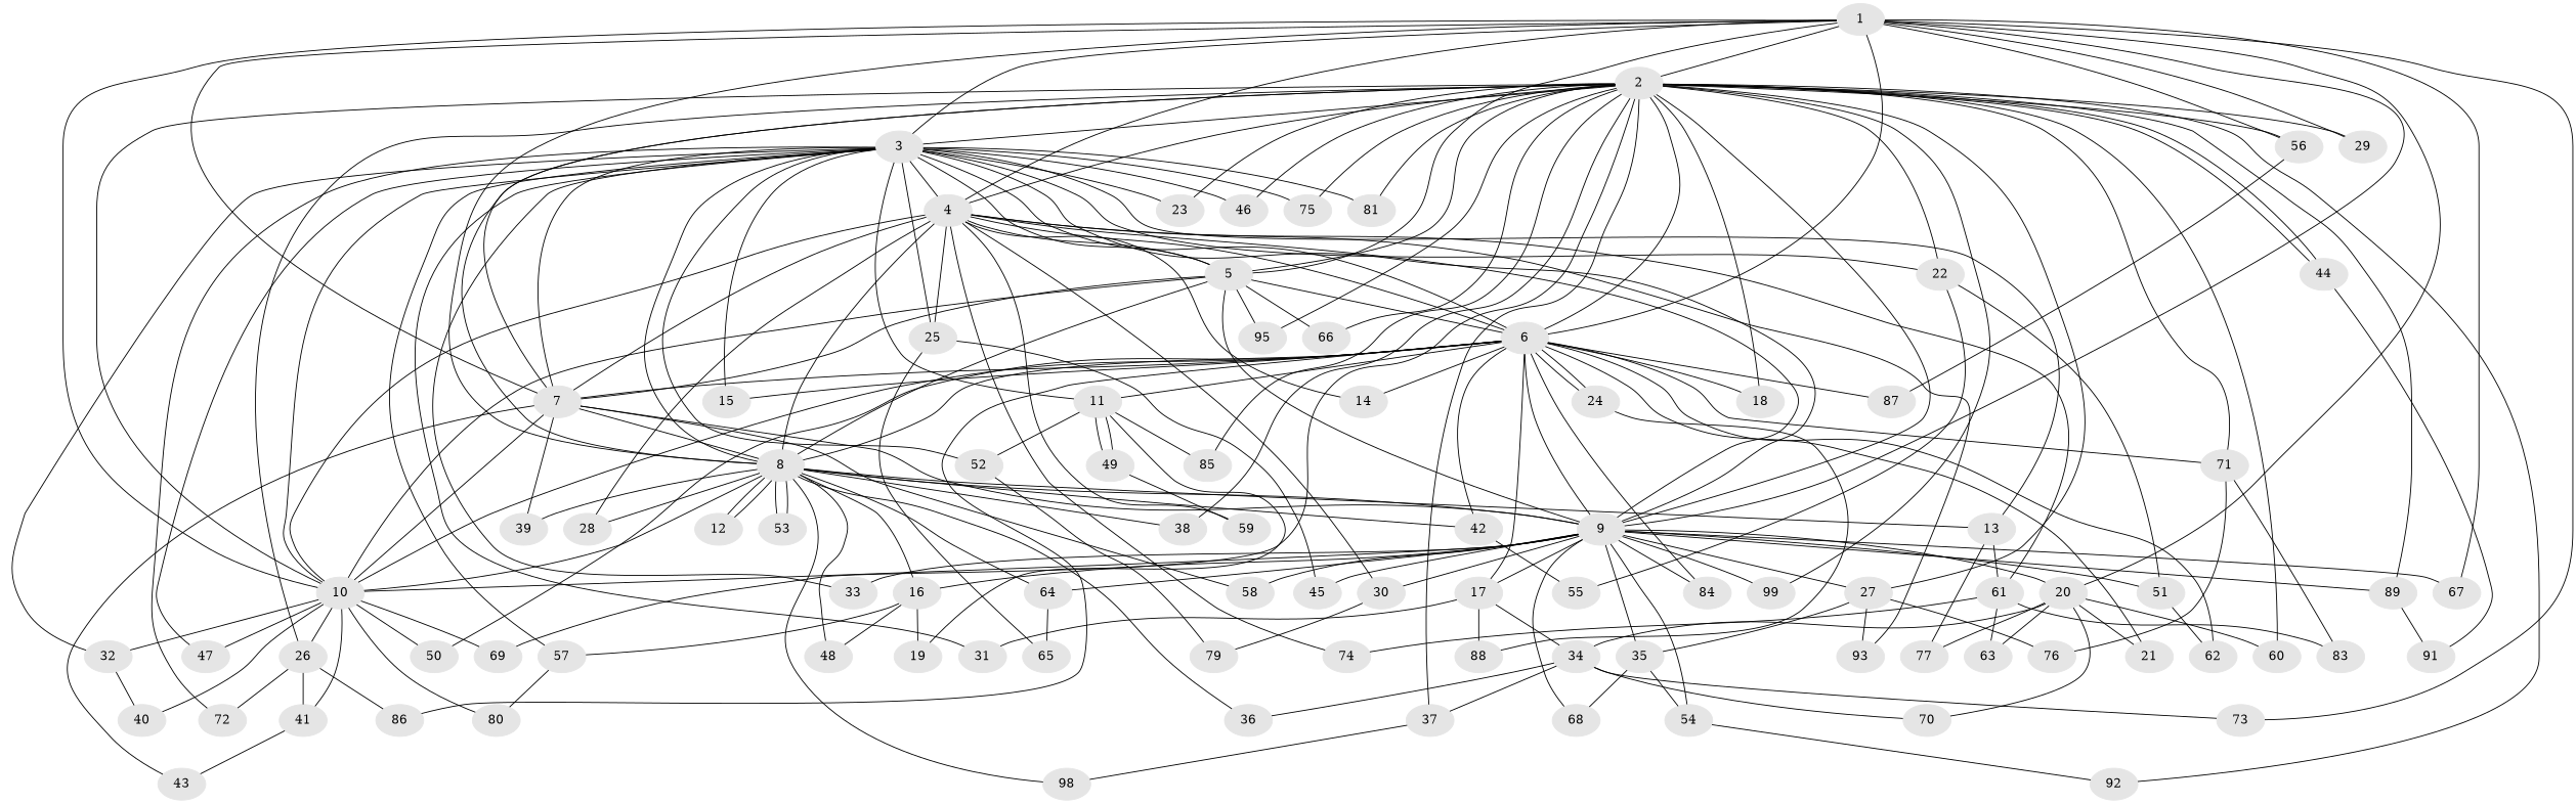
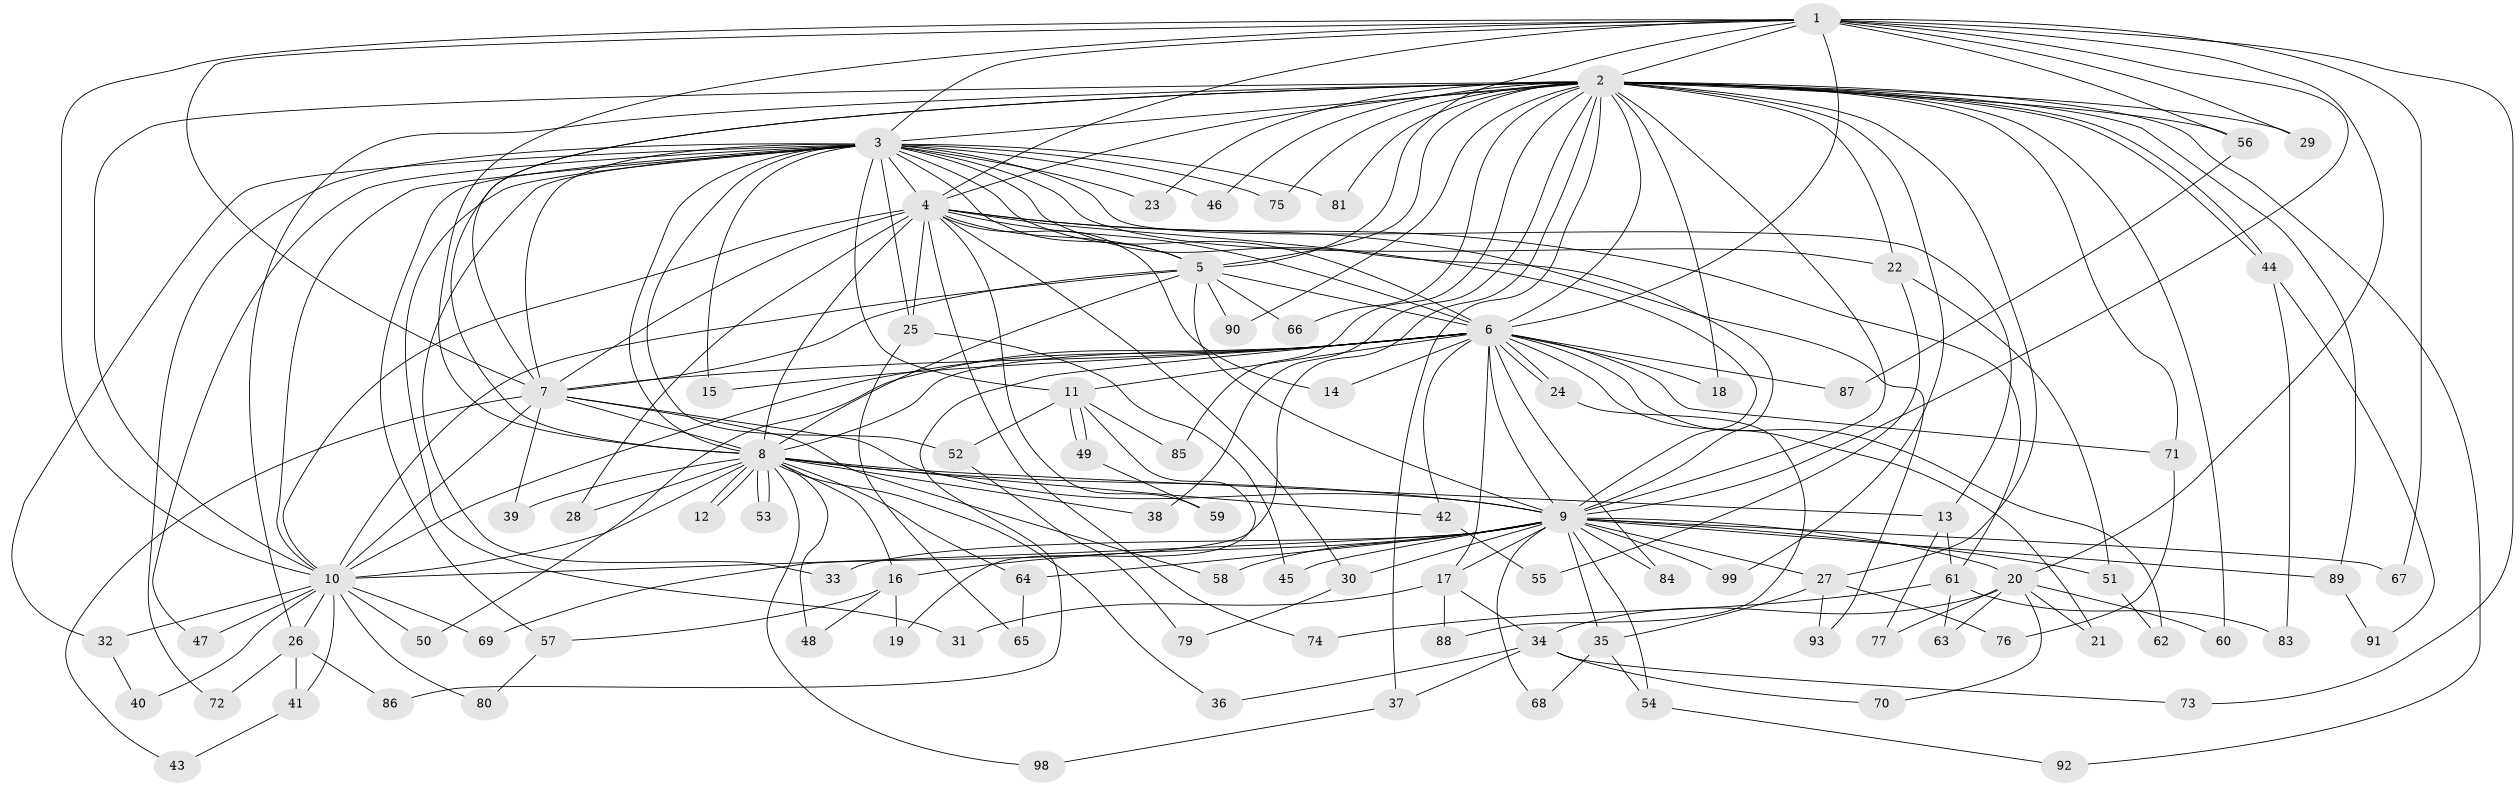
  graph {
    node [color=gray90 style=filled]
    1
    2
    3
    4
    5
    6
    7
    8
    9
    10
    20
    29
    56
    67
    73
    18
    22
    23
    26
    27
    37
    38
    44
    46
    60
    66
    69
    71
    75
    81
    85
    89
-   90 [label=95]
+   90
    92
    n35 [label=99]
    11
    13
    15
    25
    31
    32
    33
    47
    52
    57
    72
    14
    28
    30
    59
    61
    74
    93
    17
    21
    24
    42
    50
    62
    84
    86
    87
    39
    43
    58
    12
    16
    36
    48
    53
    64
    n72 [label=98]
    35
    45
    51
    54
    68
    40
    41
    80
    77
    34
    63
    70
    55
    76
    83
    91
    19
    49
    65
    79
    88
    1 -- 2
    1 -- 3
    1 -- 4
    1 -- 5
    1 -- 6
    1 -- 7
    1 -- 8
    1 -- 9
    1 -- 10
    1 -- 20
    1 -- 29
    1 -- 56
    1 -- 67
    1 -- 73
    2 -- 3
    2 -- 4
    2 -- 5
    2 -- 6
    2 -- 7
    2 -- 8
    2 -- 9
    2 -- 10
    2 -- 29
    2 -- 56
    2 -- 18
    2 -- 22
    2 -- 23
    2 -- 26
    2 -- 27
    2 -- 37
    2 -- 38
    2 -- 44
    2 -- 44
    2 -- 46
    2 -- 60
    2 -- 66
    2 -- 69
    2 -- 71
    2 -- 75
    2 -- 81
    2 -- 85
    2 -- 89
    2 -- 90
    2 -- 92
    2 -- n35
    3 -- 4
    3 -- 5
    3 -- 6
    3 -- 7
    3 -- 8
    3 -- 9
    3 -- 10
    3 -- 22
    3 -- 23
    3 -- 46
    3 -- 75
    3 -- 81
    3 -- 11
    3 -- 13
    3 -- 15
    3 -- 25
    3 -- 31
    3 -- 32
    3 -- 33
    3 -- 47
    3 -- 52
    3 -- 57
    3 -- 72
    4 -- 5
    4 -- 6
    4 -- 7
    4 -- 8
    4 -- 9
    4 -- 10
    4 -- 25
    4 -- 14
    4 -- 28
    4 -- 30
    4 -- 59
    4 -- 61
    4 -- 74
    4 -- 93
    5 -- 6
    5 -- 7
    5 -- 8
    5 -- 9
    5 -- 10
    5 -- 66
    5 -- 90
    6 -- 7
    6 -- 8
    6 -- 9
    6 -- 10
    6 -- 18
    6 -- 71
    6 -- 11
    6 -- 15
    6 -- 14
    6 -- 17
    6 -- 21
    6 -- 24
    6 -- 24
    6 -- 42
    6 -- 50
    6 -- 62
    6 -- 84
    6 -- 86
    6 -- 87
    7 -- 8
    7 -- 9
    7 -- 10
    7 -- 39
    7 -- 43
    7 -- 58
    8 -- 9
    8 -- 10
    8 -- 38
    8 -- 13
    8 -- 28
    8 -- 42
    8 -- 39
    8 -- 12
    8 -- 12
    8 -- 16
    8 -- 36
    8 -- 48
    8 -- 53
    8 -- 53
    8 -- 64
    8 -- n72
    9 -- 10
    9 -- 20
    9 -- 67
    9 -- 27
    9 -- 89
    9 -- n35
    9 -- 33
    9 -- 30
    9 -- 17
    9 -- 84
    9 -- 58
    9 -- 16
    9 -- 64
    9 -- 35
    9 -- 45
    9 -- 51
    9 -- 54
    9 -- 68
    10 -- 26
    10 -- 69
    10 -- 32
    10 -- 47
    10 -- 50
    10 -- 40
    10 -- 41
    10 -- 80
    20 -- 60
    20 -- 21
    20 -- 77
    20 -- 34
    20 -- 63
    20 -- 70
    56 -- 87
    22 -- 51
    22 -- 55
    26 -- 72
    26 -- 86
    26 -- 41
    27 -- 93
    27 -- 35
    27 -- 76
    37 -- n72
-   71 -- 83
+   44 -- 83
    44 -- 91
    71 -- 76
    89 -- 91
    11 -- 85
    11 -- 52
    11 -- 19
    11 -- 49
    11 -- 49
    13 -- 61
    13 -- 77
    25 -- 45
    25 -- 65
    32 -- 40
    52 -- 79
    57 -- 80
    30 -- 79
    61 -- 74
    61 -- 63
    61 -- 83
    17 -- 31
    17 -- 34
    17 -- 88
    24 -- 88
    42 -- 55
    16 -- 57
    16 -- 48
    16 -- 19
    64 -- 65
    35 -- 54
    35 -- 68
    51 -- 62
    54 -- 92
    41 -- 43
    34 -- 73
    34 -- 37
    34 -- 36
    34 -- 70
    49 -- 59
  }
